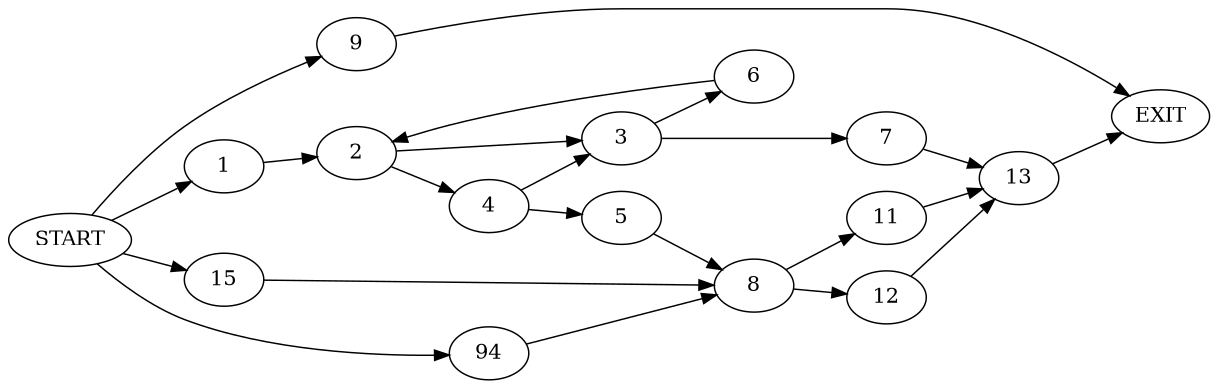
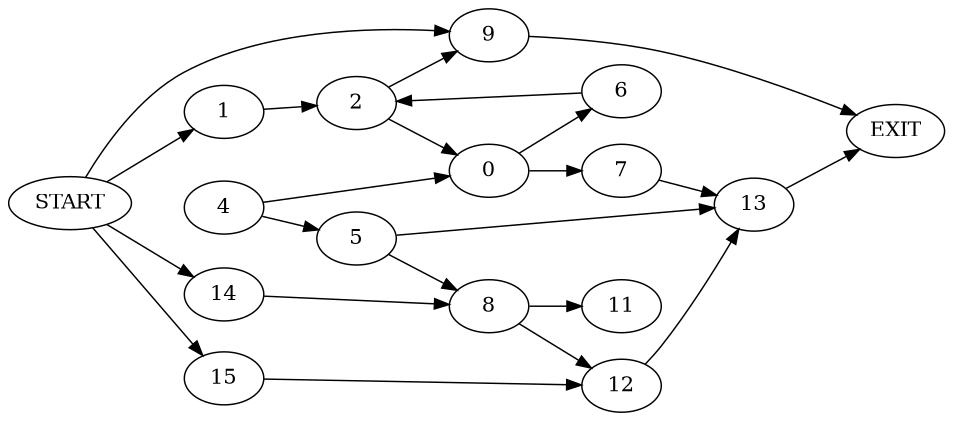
  digraph {
    rankdir=LR
    n1 [label=START]
    1
    9
-   14 [label=94]
+   14
    15
    2
    n7 [label=EXIT]
    8
-   3
+   3 [label=0]
    4
    6
    7
    5
    13
    11
    12
    n1 -> 1
    n1 -> 9
    n1 -> 14
    n1 -> 15
    1 -> 2
    9 -> n7
    14 -> 8
-   15 -> 8
+   15 -> 12
    2 -> 3
-   2 -> 4
+   2 -> 9
    8 -> 11
    8 -> 12
    3 -> 6
    3 -> 7
    4 -> 3
    4 -> 5
    6 -> 2
    7 -> 13
    5 -> 8
    13 -> n7
-   11 -> 13
+   5 -> 13
    12 -> 13
  }
